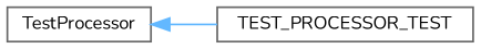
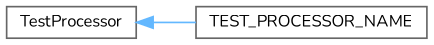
  digraph {
    rankdir=LR
    fontname=Nunito
    node [color=grey40 fillcolor=white fontname=Nunito fontsize=10 shape=box style=filled]
    n1 [height=0.2 label=TestProcessor width=0.4]
-   n2 [height=0.2 label=TEST_PROCESSOR_TEST width=0.4]
+   n2 [height=0.2 label=TEST_PROCESSOR_NAME width=0.4]
    n1 -> n2 [color=steelblue1 dir=back fontname=Nunito fontsize=10 labelfontname=Helvetica labelfontsize=10 style=solid]
  }
